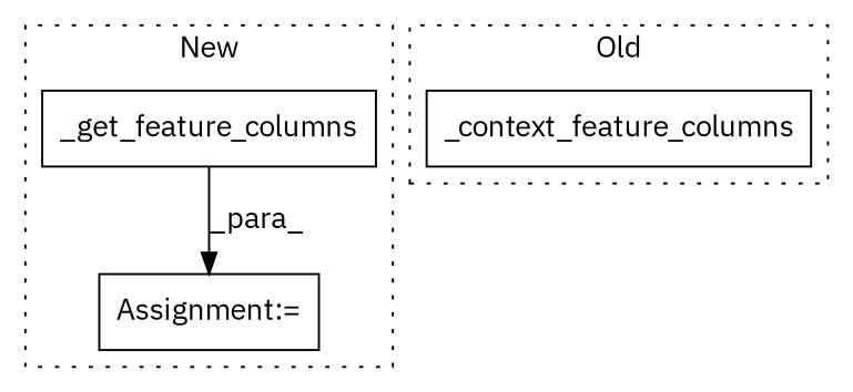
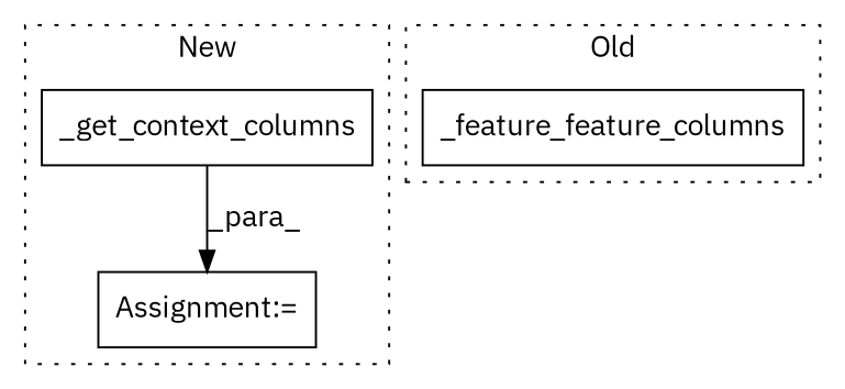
  digraph {
    fontname="IBM Plex Sans"
    node [a=32 shape=box fontname="IBM Plex Sans"]
-   n1 [l=22 label=_get_feature_columns s=3591]
+   n1 [l=22 label=_get_context_columns s=3591]
    n2 [a=7 l=2 label="Assignment:=" s=3589]
-   n3 [l=26 label=_context_feature_columns s=2608]
+   n3 [l=26 label=_feature_feature_columns s=2608]
    subgraph cluster_1 {
      label=New
      style=dotted
      n1
      n2
    }
    subgraph cluster_2 {
      label=Old
      style=dotted
      n3
    }
    n1 -> n2 [label=_para_ fontname="IBM Plex Sans"]
  }
